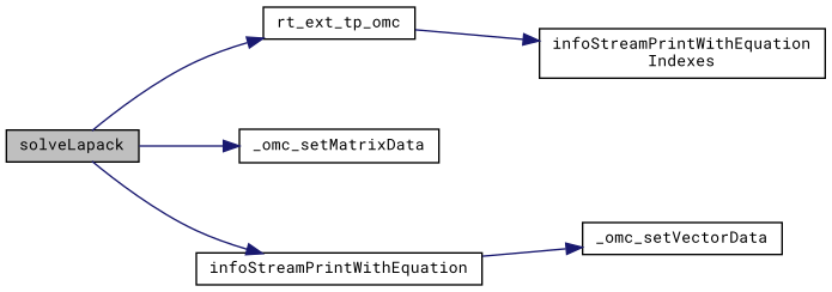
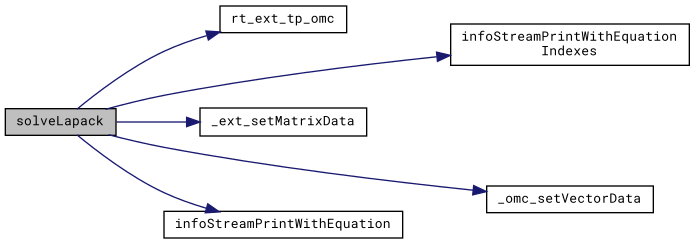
  digraph {
    fontname="Roboto Mono"
    rankdir=LR
    node [color=black fillcolor=white fontname="Roboto Mono" fontsize=10 shape=record style=filled]
    edge [color=midnightblue fontname="Roboto Mono" fontsize=10 labelfontname=Helvetica labelfontsize=10 style=solid]
    n1 [fillcolor=grey75 fontcolor=black height=0.2 label=solveLapack width=0.4]
    n2 [height=0.2 label="infoStreamPrintWithEquation\lIndexes" width=0.4]
    n3 [height=0.2 label=_omc_setVectorData width=0.4]
-   n4 [height=0.2 label=_omc_setMatrixData width=0.4]
+   n4 [height=0.2 label=_ext_setMatrixData width=0.4]
    n5 [height=0.2 label=rt_ext_tp_omc width=0.4]
    n6 [height=0.2 label=infoStreamPrintWithEquation width=0.4]
-   n5 -> n2
-   n6 -> n3
+   n1 -> n2
+   n1 -> n3
    n1 -> n4
    n1 -> n5
    n1 -> n6
  }
